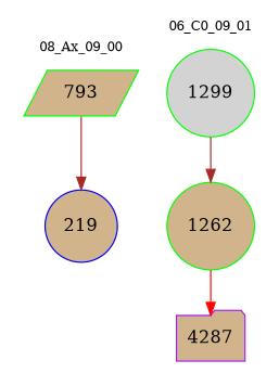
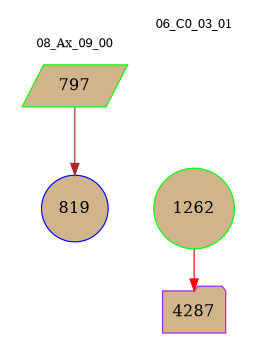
  digraph {
    node [color=green fillcolor=tan shape=circle style=filled]
    edge [color=brown]
-   n1 [label=793 shape=parallelogram]
-   n2 [color=blue label=219]
-   n3 [fillcolor=lightgrey label=1299]
+   n1 [label=797 shape=parallelogram]
+   n2 [color=blue label=819]
    n4 [label=1262]
    n5 [color=purple label=4287 shape=folder]
    subgraph cluster_1 {
      color=white
      fontsize=10
      label="08_Ax_09_00"
      n1
      n2
    }
    subgraph cluster_2 {
      color=white
      fontsize=10
-     label="06_C0_09_01"
-     n3
+     label="06_C0_03_01"
      n4
      n5
    }
    n1 -> n2
-   n3 -> n4
    n4 -> n5 [color=red]
  }
